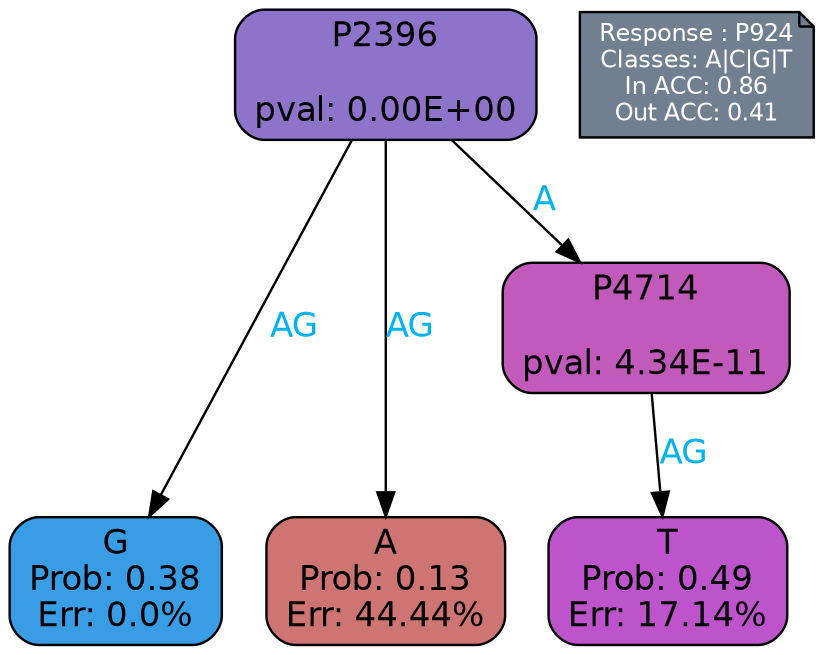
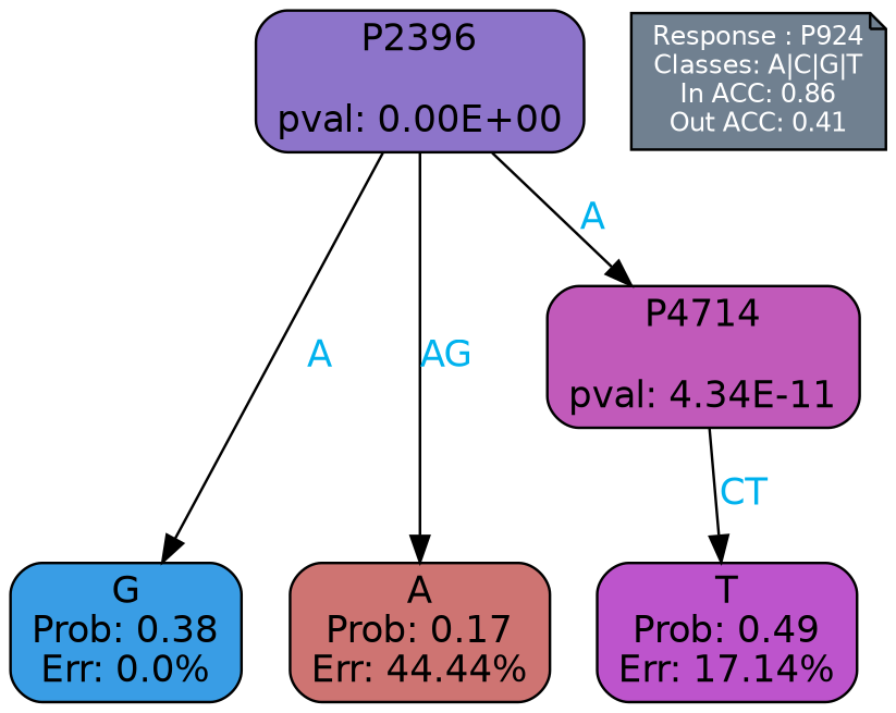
  digraph {
    ranksep=equally
    splines=polylines
    node [color=black fontname=helvetica shape=box style="filled, rounded"]
    edge [fontcolor=deepskyblue2 fontname=helvetica]
    n1 [fillcolor="#399de5" label="G\nProb: 0.38\nErr: 0.0%"]
-   n2 [fillcolor="#ce7472" label="A\nProb: 0.13\nErr: 44.44%"]
+   n2 [fillcolor="#ce7472" label="A\nProb: 0.17\nErr: 44.44%"]
    n3 [fillcolor="#bd54cc" label="T\nProb: 0.49\nErr: 17.14%"]
    n4 [align=left fillcolor=slategray fontcolor=white fontsize=10 label="Response : P924\nClasses: A|C|G|T\nIn ACC: 0.86\nOut ACC: 0.41\n" shape=note style=filled]
    n5 [fillcolor="#8d74ca" label="P2396\n\npval: 0.00E+00"]
    n6 [fillcolor="#c15aba" label="P4714\n\npval: 4.34E-11"]
    subgraph sub_1 {
      rank=same
      n1
      n2
      n3
    }
    subgraph sub_2 {
      rank=same
      n4
      n5
    }
-   n5 -> n1 [label=AG]
+   n5 -> n1 [label=A]
    n5 -> n2 [label=AG]
    n5 -> n6 [label=A]
-   n6 -> n3 [label=AG]
+   n6 -> n3 [label=CT]
  }
